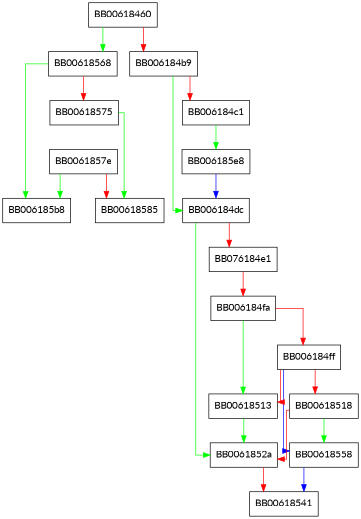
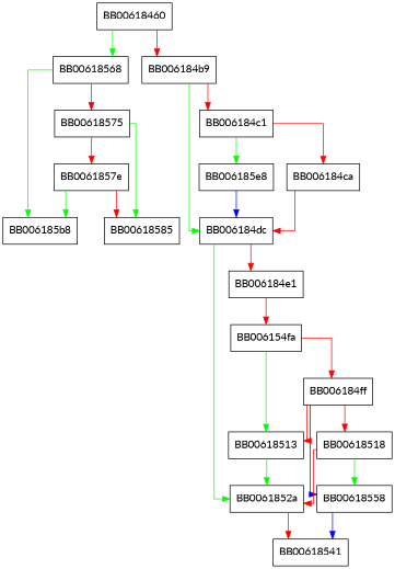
  digraph {
    fontname=Lato
    splines=ortho
    node [fontname=Lato shape=box]
    edge [color=red fontname=Lato]
    BB00618460
    BB00618568
    BB006184b9
    BB006185b8
    BB00618575
    BB006184dc
    BB006184c1
    BB00618585
    BB0061857e
    BB0061852a
-   BB006184e1 [label=BB076184e1]
+   BB006184e1
    BB006185e8
+   BB006184ca
    BB00618541
-   BB006184fa
+   BB006184fa [label=BB006154fa]
    BB00618558
    BB00618513
    BB006184ff
    BB00618518
    BB00618460 -> BB00618568 [color=green]
    BB00618460 -> BB006184b9
    BB00618568 -> BB006185b8 [color=green]
    BB00618568 -> BB00618575
    BB006184b9 -> BB006184dc [color=green]
    BB006184b9 -> BB006184c1
    BB00618575 -> BB00618585 [color=green]
+   BB00618575 -> BB0061857e
    BB006184dc -> BB0061852a [color=green]
    BB006184dc -> BB006184e1
    BB006184c1 -> BB006185e8 [color=green]
+   BB006184c1 -> BB006184ca
    BB0061857e -> BB006185b8 [color=green]
    BB0061857e -> BB00618585
    BB0061852a -> BB00618541
    BB006184e1 -> BB006184fa
    BB006185e8 -> BB006184dc [color=blue]
+   BB006184ca -> BB006184dc
    BB006184fa -> BB00618513 [color=green]
    BB006184fa -> BB006184ff
    BB00618558 -> BB00618541 [color=blue]
    BB00618513 -> BB0061852a [color=green]
    BB006184ff -> BB00618558 [color=blue]
    BB006184ff -> BB00618513
    BB006184ff -> BB00618518
    BB00618518 -> BB0061852a
    BB00618518 -> BB00618558 [color=green]
  }
